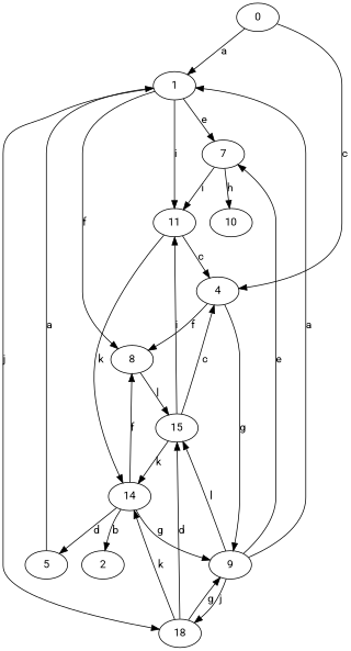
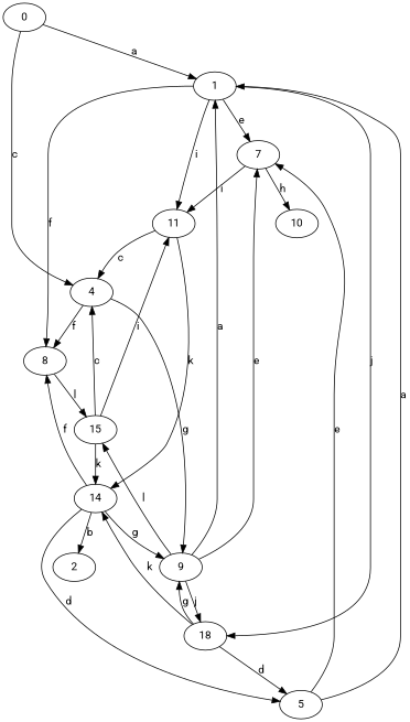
  strict digraph {
    fontname=Roboto
    node [fontname=Roboto]
    edge [fontname=Roboto]
    0
    1
    4
    7
    8
    11
    n7 [label=18]
    9
    10
    15
    14
    5
    2
    0 -> 1 [label=a]
    0 -> 4 [label=c]
    1 -> 7 [label=e]
    1 -> 8 [label=f]
    1 -> 11 [label=i]
    1 -> n7 [label=j]
    4 -> 8 [label=f]
    4 -> 9 [label=g]
    7 -> 11 [label=i]
    7 -> 10 [label=h]
    8 -> 15 [label=l]
    11 -> 4 [label=c]
    11 -> 14 [label=k]
    n7 -> 9 [label=g]
    n7 -> 14 [label=k]
-   n7 -> 15 [label=d]
+   n7 -> 5 [label=d]
    9 -> 1 [label=a]
    9 -> 7 [label=e]
    9 -> n7 [label=j]
    9 -> 15 [label=l]
    15 -> 4 [label=c]
    15 -> 11 [label=i]
    15 -> 14 [label=k]
    14 -> 8 [label=f]
    14 -> 9 [label=g]
    14 -> 5 [label=d]
    14 -> 2 [label=b]
    5 -> 1 [label=a]
+   5 -> 7 [label=e]
  }
